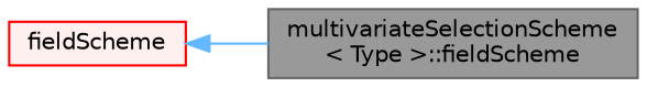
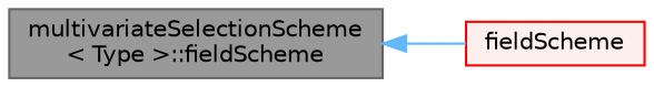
  digraph {
    rankdir=LR
    node [fontname=Helvetica fontsize=10 shape=box style=filled]
    n1 [color=gray40 fillcolor=grey60 fontcolor=black height=0.2 label="multivariateSelectionScheme\l\< Type \>::fieldScheme" width=0.4]
    n2 [color=red fillcolor="#FFF0F0" height=0.2 label=fieldScheme width=0.4]
-   n2 -> n1 [color=steelblue1 dir=back fontname=Helvetica fontsize=10 labelfontname=Helvetica labelfontsize=10 style=solid]
+   n1 -> n2 [color=steelblue1 dir=back fontname=Helvetica fontsize=10 labelfontname=Helvetica labelfontsize=10 style=solid]
  }
